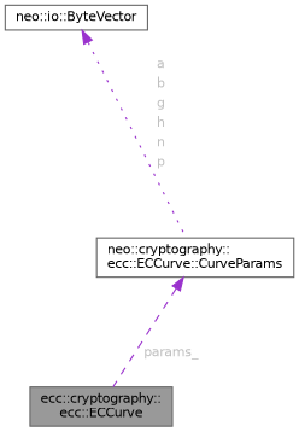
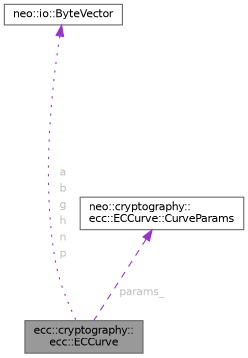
  digraph {
    node [color=gray40 fillcolor=white fontname=Helvetica fontsize=10 shape=box style=filled]
    edge [color=darkorchid3 dir=back fontcolor=grey fontname=Helvetica fontsize=10 labelfontname=Helvetica labelfontsize=10]
    n1 [fillcolor=grey60 fontcolor=black height=0.2 label="ecc::cryptography::\lecc::ECCurve" width=0.4]
    n2 [height=0.2 label="neo::cryptography::\lecc::ECCurve::CurveParams" width=0.4]
    n3 [height=0.2 label="neo::io::ByteVector" width=0.4]
    n2 -> n1 [label=<<TABLE CELLBORDER="0" BORDER="0"><TR><TD VALIGN="top" ALIGN="LEFT" CELLPADDING="1" CELLSPACING="0">params_</TD></TR> </TABLE>> style=dashed]
-   n3 -> n2 [label=<<TABLE CELLBORDER="0" BORDER="0"><TR><TD VALIGN="top" ALIGN="LEFT" CELLPADDING="1" CELLSPACING="0">a</TD></TR> <TR><TD VALIGN="top" ALIGN="LEFT" CELLPADDING="1" CELLSPACING="0">b</TD></TR> <TR><TD VALIGN="top" ALIGN="LEFT" CELLPADDING="1" CELLSPACING="0">g</TD></TR> <TR><TD VALIGN="top" ALIGN="LEFT" CELLPADDING="1" CELLSPACING="0">h</TD></TR> <TR><TD VALIGN="top" ALIGN="LEFT" CELLPADDING="1" CELLSPACING="0">n</TD></TR> <TR><TD VALIGN="top" ALIGN="LEFT" CELLPADDING="1" CELLSPACING="0">p</TD></TR> </TABLE>> style=dotted]
+   n3 -> n1 [label=<<TABLE CELLBORDER="0" BORDER="0"><TR><TD VALIGN="top" ALIGN="LEFT" CELLPADDING="1" CELLSPACING="0">a</TD></TR> <TR><TD VALIGN="top" ALIGN="LEFT" CELLPADDING="1" CELLSPACING="0">b</TD></TR> <TR><TD VALIGN="top" ALIGN="LEFT" CELLPADDING="1" CELLSPACING="0">g</TD></TR> <TR><TD VALIGN="top" ALIGN="LEFT" CELLPADDING="1" CELLSPACING="0">h</TD></TR> <TR><TD VALIGN="top" ALIGN="LEFT" CELLPADDING="1" CELLSPACING="0">n</TD></TR> <TR><TD VALIGN="top" ALIGN="LEFT" CELLPADDING="1" CELLSPACING="0">p</TD></TR> </TABLE>> style=dotted]
  }
